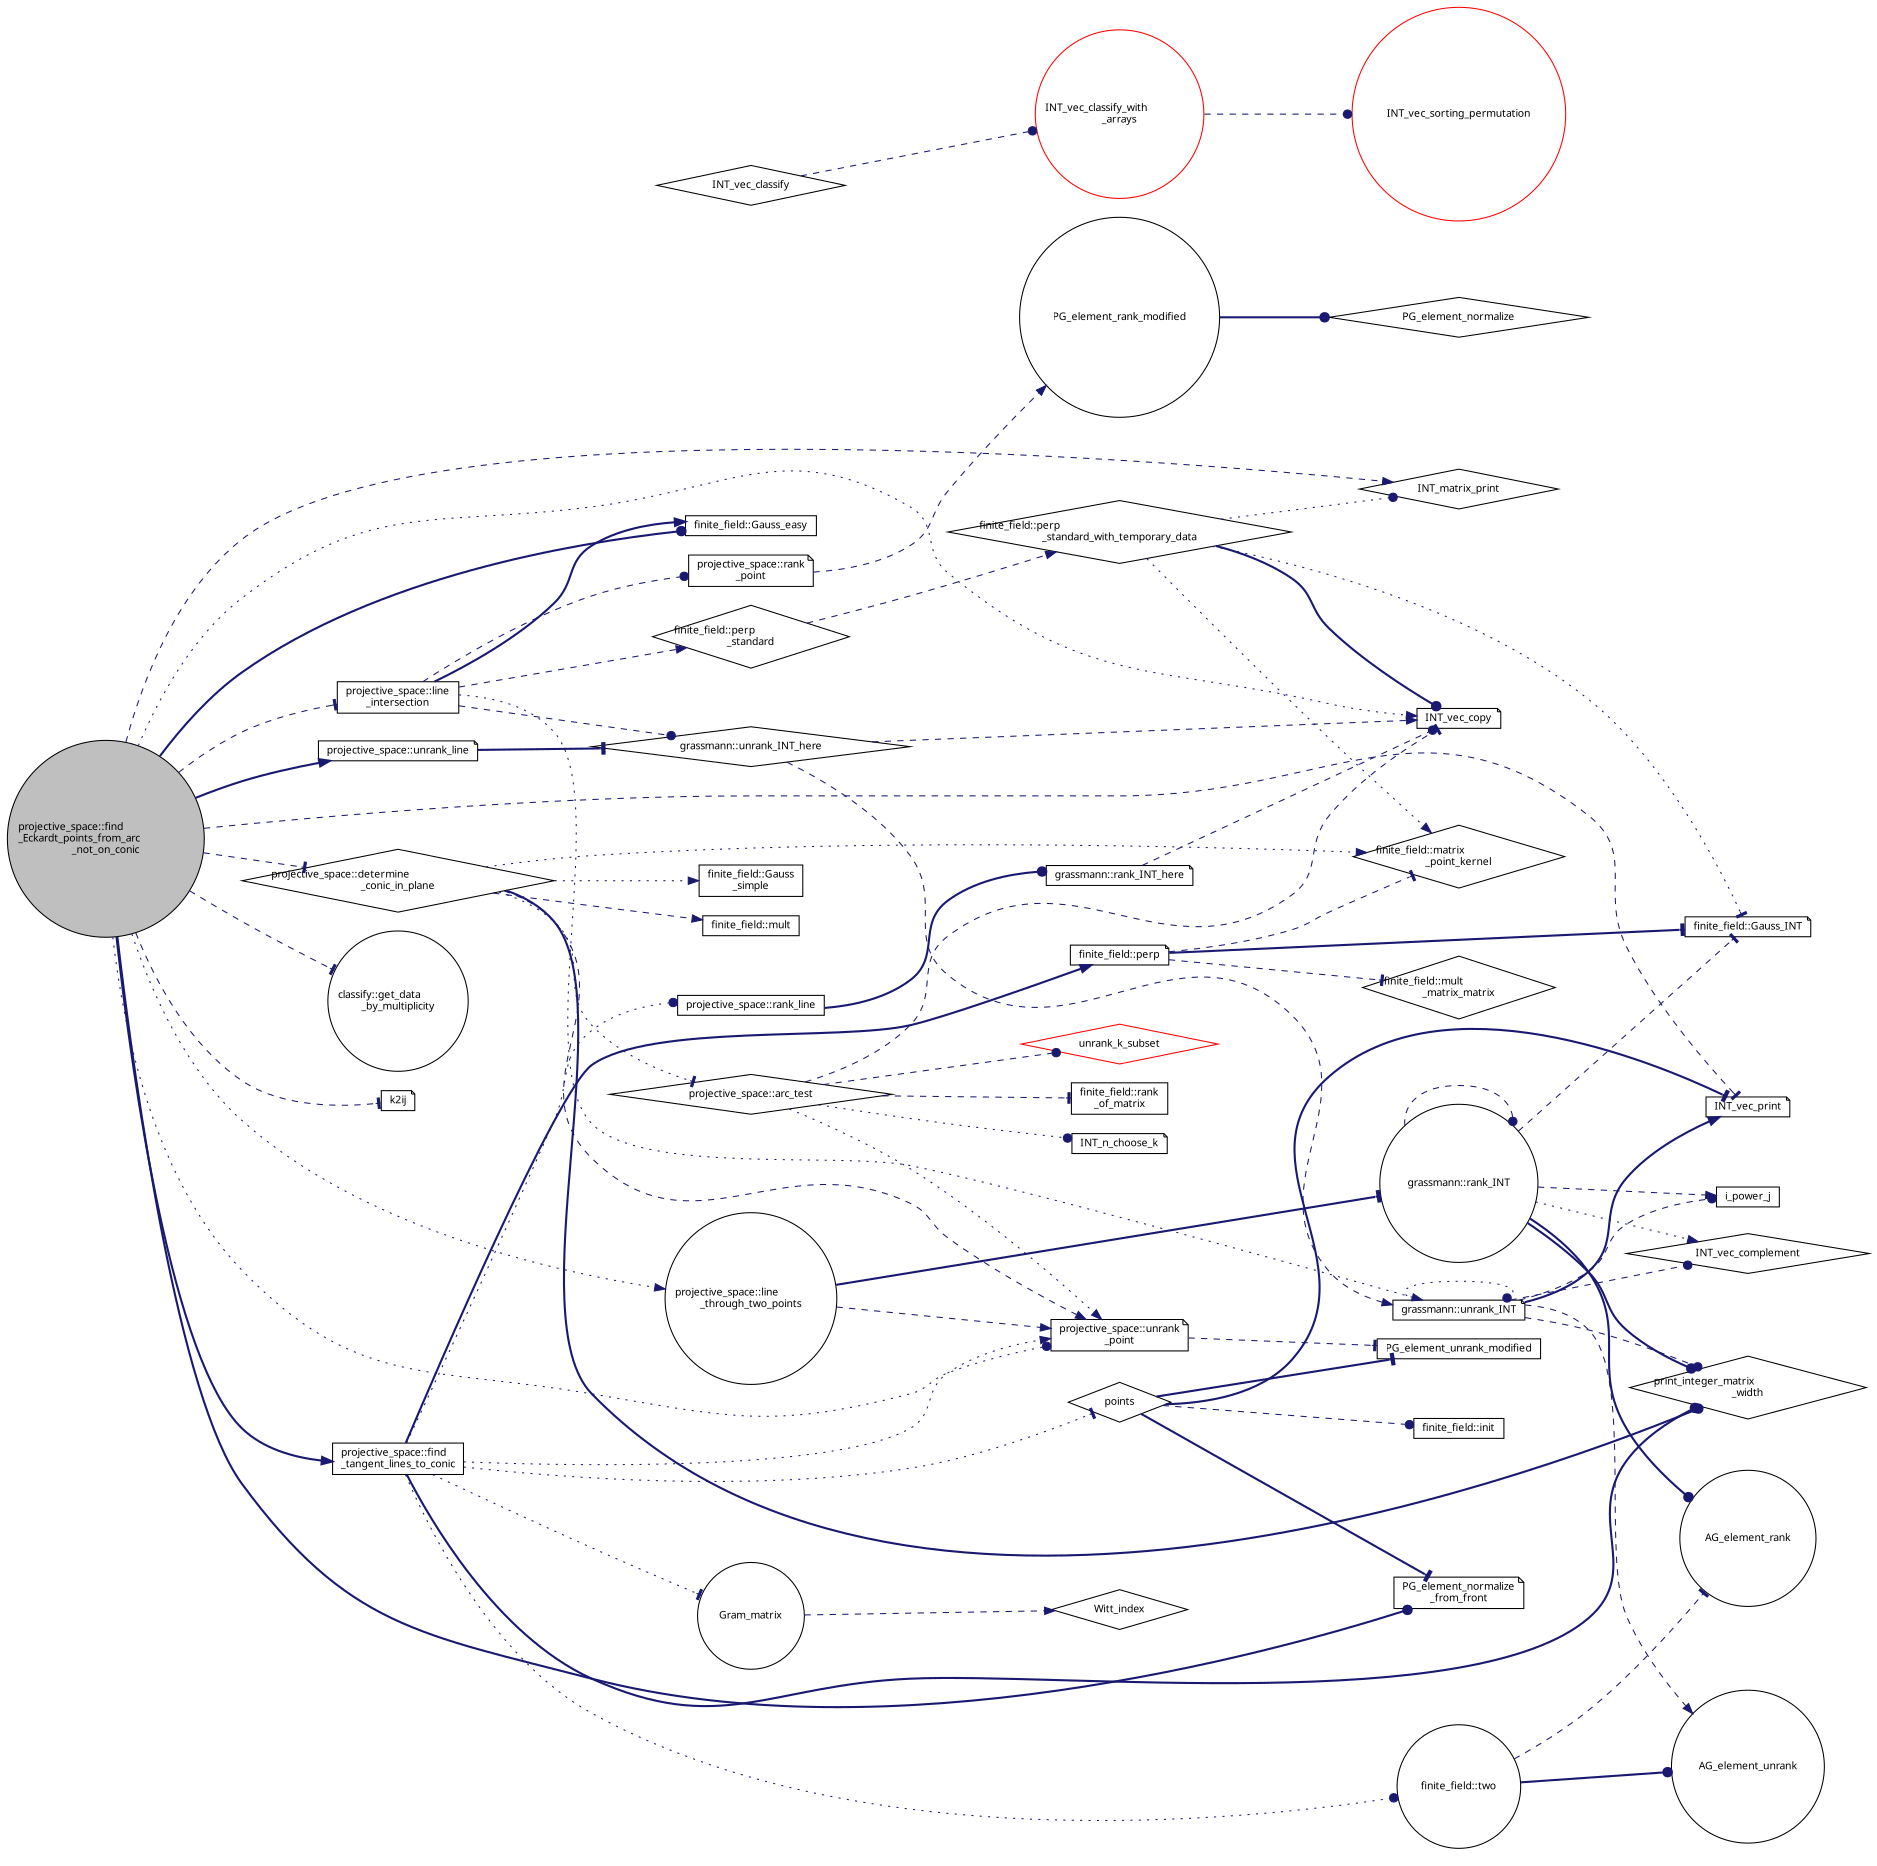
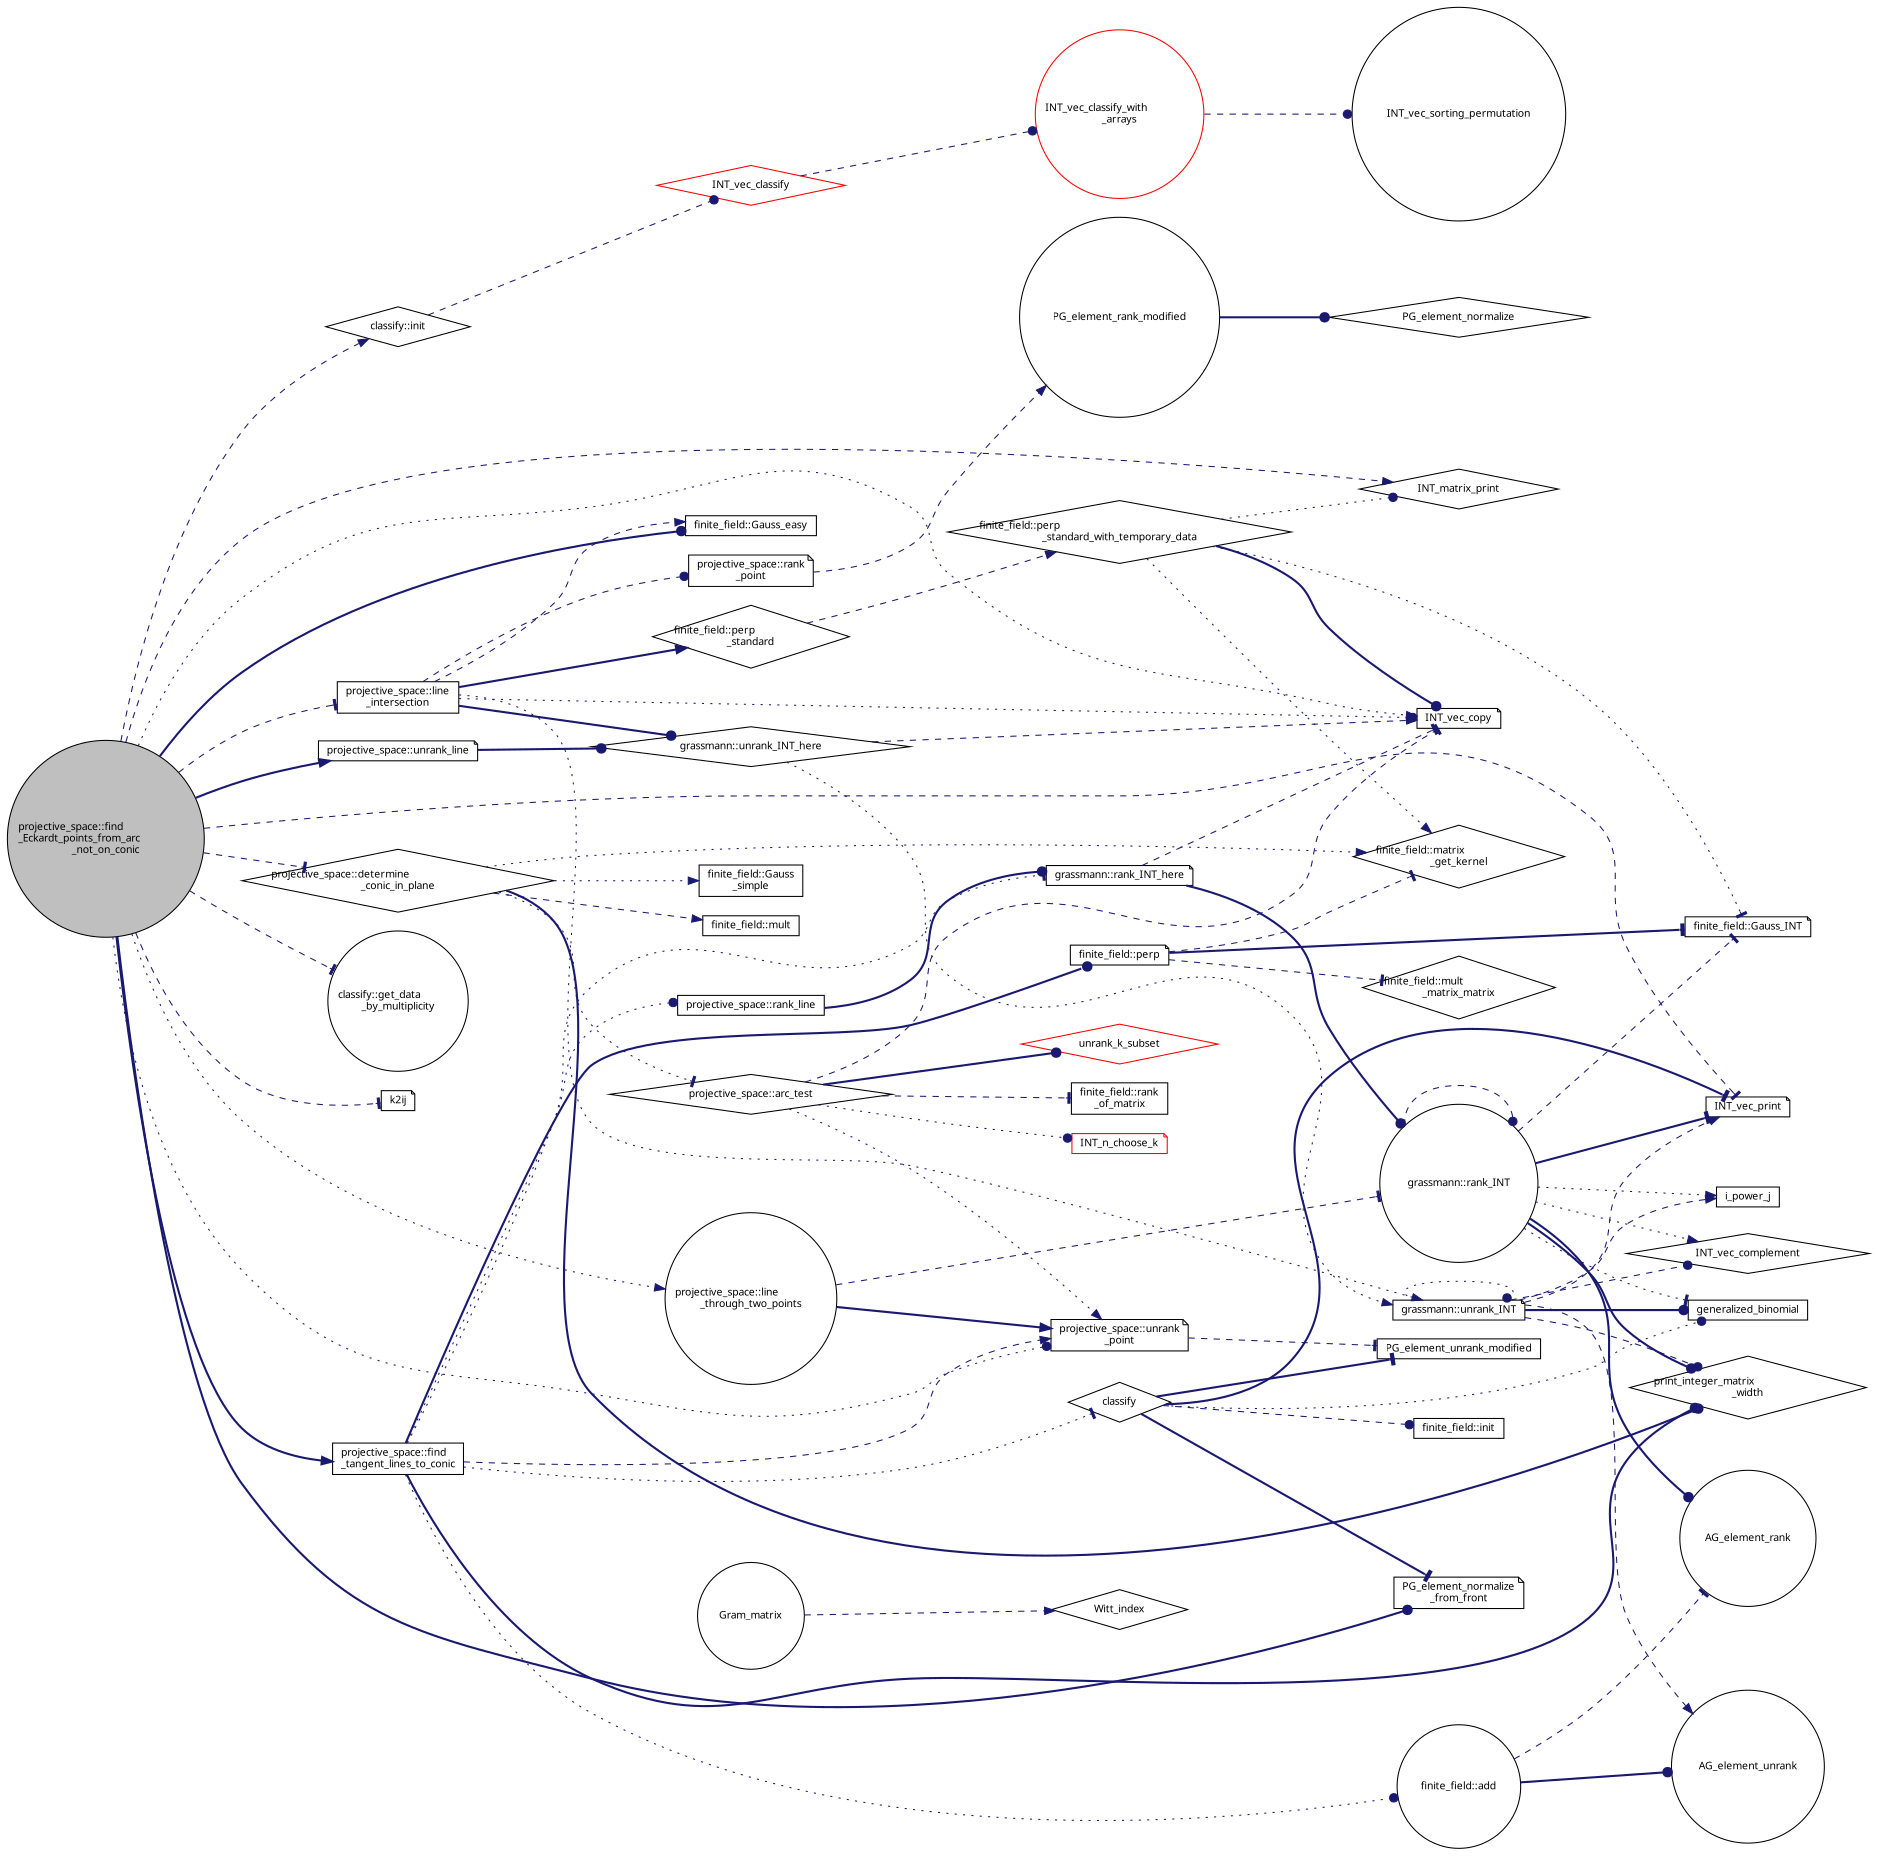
  digraph {
    fontname="Noto Sans"
    rankdir=LR
    node [color=black fillcolor=white fontname="Noto Sans" fontsize=10 shape=diamond style=filled]
    edge [arrowhead=dot color=midnightblue fontname="Noto Sans" fontsize=10 labelfontname=Helvetica labelfontsize=10 style=dashed]
    n1 [fillcolor=grey75 fontcolor=black height=0.2 label="projective_space::find\l_Eckardt_points_from_arc\l_not_on_conic" shape=circle width=0.4]
    n2 [height=0.2 label=INT_vec_print shape=note width=0.4]
    n3 [height=0.2 label="projective_space::line\l_through_two_points" shape=circle width=0.4]
    n4 [height=0.2 label="projective_space::unrank\l_point" shape=note width=0.4]
    n5 [height=0.2 label="projective_space::line\l_intersection" shape=box width=0.4]
    n6 [height=0.2 label=INT_vec_copy shape=note width=0.4]
    n7 [height=0.2 label=INT_matrix_print width=0.4]
    n8 [height=0.2 label="finite_field::Gauss_easy" shape=box width=0.4]
+   n9 [height=0.2 label="classify::init" width=0.4]
    n10 [height=0.2 label="classify::get_data\l_by_multiplicity" shape=circle width=0.4]
    n11 [height=0.2 label=k2ij shape=note width=0.4]
    n12 [height=0.2 label="projective_space::determine\l_conic_in_plane" width=0.4]
    n13 [height=0.2 label="PG_element_normalize\l_from_front" shape=note width=0.4]
    n14 [height=0.2 label="projective_space::find\l_tangent_lines_to_conic" shape=box width=0.4]
    n15 [height=0.2 label="projective_space::unrank_line" shape=note width=0.4]
    n16 [height=0.2 label="grassmann::rank_INT" shape=circle width=0.4]
    n17 [height=0.2 label=PG_element_unrank_modified shape=box width=0.4]
    n18 [height=0.2 label="grassmann::unrank_INT" shape=note width=0.4]
    n19 [height=0.2 label="finite_field::perp\l_standard" width=0.4]
    n20 [height=0.2 label="projective_space::rank\l_point" shape=note width=0.4]
    n21 [height=0.2 label="grassmann::unrank_INT_here" width=0.4]
-   n22 [height=0.2 label=INT_vec_classify width=0.4]
+   n22 [color=red height=0.2 label=INT_vec_classify width=0.4]
    n23 [height=0.2 label="print_integer_matrix\l_width" width=0.4]
-   n24 [height=0.2 label="finite_field::matrix\l_point_kernel" width=0.4]
+   n24 [height=0.2 label="finite_field::matrix\l_get_kernel" width=0.4]
    n25 [height=0.2 label="projective_space::arc_test" width=0.4]
    n26 [height=0.2 label="finite_field::mult" shape=box width=0.4]
    n27 [height=0.2 label="finite_field::Gauss\l_simple" shape=box width=0.4]
    n28 [height=0.2 label=Gram_matrix shape=circle width=0.4]
-   n29 [height=0.2 label="finite_field::two" shape=circle width=0.4]
-   n30 [height=0.2 label=points width=0.4]
+   n29 [height=0.2 label="finite_field::add" shape=circle width=0.4]
+   n30 [height=0.2 label=classify width=0.4]
    n31 [height=0.2 label="finite_field::perp" shape=note width=0.4]
    n32 [height=0.2 label="projective_space::rank_line" shape=box width=0.4]
    n33 [height=0.2 label="finite_field::Gauss_INT" shape=note width=0.4]
    n34 [height=0.2 label=INT_vec_complement width=0.4]
    n35 [height=0.2 label=i_power_j shape=box width=0.4]
+   n36 [height=0.2 label=generalized_binomial shape=box width=0.4]
    n37 [height=0.2 label=AG_element_rank shape=circle width=0.4]
    n38 [height=0.2 label=AG_element_unrank shape=circle width=0.4]
    n39 [height=0.2 label="finite_field::perp\l_standard_with_temporary_data" width=0.4]
    n40 [height=0.2 label=PG_element_rank_modified shape=circle width=0.4]
    n41 [height=0.2 label=PG_element_normalize width=0.4]
    n42 [color=red height=0.2 label="INT_vec_classify_with\l_arrays" shape=circle width=0.4]
-   n43 [color=red height=0.2 label=INT_vec_sorting_permutation shape=circle width=0.4]
-   n44 [height=0.2 label=INT_n_choose_k shape=note width=0.4]
+   n43 [height=0.2 label=INT_vec_sorting_permutation shape=circle width=0.4]
+   n44 [color=red height=0.2 label=INT_n_choose_k shape=note width=0.4]
    n45 [color=red height=0.2 label=unrank_k_subset width=0.4]
    n46 [height=0.2 label="finite_field::rank\l_of_matrix" shape=box width=0.4]
    n47 [height=0.2 label=Witt_index width=0.4]
    n48 [height=0.2 label="finite_field::init" shape=box width=0.4]
    n49 [height=0.2 label="finite_field::mult\l_matrix_matrix" width=0.4]
    n50 [height=0.2 label="grassmann::rank_INT_here" shape=note width=0.4]
    n1 -> n2 [arrowhead=tee]
    n1 -> n3 [arrowhead=normal style=dotted]
    n1 -> n4 [style=dotted]
    n1 -> n5 [arrowhead=tee]
    n1 -> n6 [arrowhead=normal style=dotted]
    n1 -> n7 [arrowhead=normal]
    n1 -> n8 [style=bold]
+   n1 -> n9 [arrowhead=normal]
    n1 -> n10 [arrowhead=tee]
    n1 -> n11 [arrowhead=tee]
    n1 -> n12 [arrowhead=tee]
    n1 -> n13 [style=bold]
    n1 -> n14 [arrowhead=normal style=bold]
    n1 -> n15 [arrowhead=normal style=bold]
-   n3 -> n4 [arrowhead=normal]
-   n3 -> n16 [arrowhead=tee style=bold]
+   n3 -> n4 [arrowhead=normal style=bold]
+   n3 -> n16 [arrowhead=tee]
    n4 -> n17 [arrowhead=tee]
-   n5 -> n8 [arrowhead=normal style=bold]
+   n5 -> n6 [style=dotted]
+   n5 -> n8 [arrowhead=normal]
    n5 -> n18 [arrowhead=normal style=dotted]
-   n5 -> n19 [arrowhead=normal]
+   n5 -> n19 [arrowhead=normal style=bold]
    n5 -> n20
-   n5 -> n21
-   n12 -> n4 [arrowhead=normal]
+   n5 -> n21 [style=bold]
+   n9 -> n22
    n12 -> n23 [style=bold]
    n12 -> n24 [arrowhead=normal style=dotted]
    n12 -> n25 [arrowhead=tee style=dotted]
    n12 -> n26 [arrowhead=normal]
    n12 -> n27 [arrowhead=normal style=dotted]
-   n14 -> n4 [arrowhead=normal style=dotted]
+   n14 -> n4 [arrowhead=normal]
    n14 -> n23 [style=bold]
-   n14 -> n28 [arrowhead=tee style=dotted]
+   n14 -> n50 [arrowhead=tee style=dotted]
    n14 -> n29 [style=dotted]
    n14 -> n30 [arrowhead=tee style=dotted]
-   n14 -> n31 [arrowhead=normal style=bold]
+   n14 -> n31 [style=bold]
    n14 -> n32 [style=dotted]
-   n15 -> n21 [arrowhead=tee style=bold]
+   n15 -> n21 [style=bold]
+   n16 -> n2 [arrowhead=tee style=bold]
    n16 -> n16
    n16 -> n23 [style=bold]
    n16 -> n33 [arrowhead=tee]
    n16 -> n34 [arrowhead=normal style=dotted]
-   n16 -> n35 [arrowhead=normal]
+   n16 -> n35 [arrowhead=normal style=dotted]
+   n16 -> n36 [arrowhead=tee style=dotted]
    n16 -> n37 [style=bold]
-   n18 -> n2 [arrowhead=normal style=bold]
+   n18 -> n2 [arrowhead=normal]
    n18 -> n18 [style=dotted]
    n18 -> n23
    n18 -> n34
-   n18 -> n35
+   n18 -> n35 [arrowhead=normal]
+   n18 -> n36 [style=bold]
    n18 -> n38 [arrowhead=normal]
    n19 -> n39 [arrowhead=normal]
    n20 -> n40 [arrowhead=normal]
    n21 -> n6 [arrowhead=normal]
-   n21 -> n18 [arrowhead=normal]
+   n21 -> n18 [arrowhead=normal style=dotted]
    n22 -> n42
    n25 -> n4 [arrowhead=normal style=dotted]
    n25 -> n6 [arrowhead=tee]
    n25 -> n44 [style=dotted]
-   n25 -> n45
+   n25 -> n45 [style=bold]
    n25 -> n46 [arrowhead=tee]
    n28 -> n47 [arrowhead=normal]
    n29 -> n37 [arrowhead=tee]
    n29 -> n38 [style=bold]
    n30 -> n2 [arrowhead=tee style=bold]
    n30 -> n13 [arrowhead=tee style=bold]
    n30 -> n17 [arrowhead=tee style=bold]
+   n30 -> n36 [style=dotted]
    n30 -> n48
    n31 -> n24 [arrowhead=tee]
    n31 -> n33 [arrowhead=tee style=bold]
    n31 -> n49 [arrowhead=tee]
    n32 -> n50 [style=bold]
    n39 -> n6 [style=bold]
    n39 -> n7 [style=dotted]
    n39 -> n24 [arrowhead=normal style=dotted]
    n39 -> n33 [arrowhead=tee style=dotted]
    n40 -> n41 [style=bold]
    n42 -> n43
-   n50 -> n6
+   n50 -> n6 [arrowhead=tee]
+   n50 -> n16 [style=bold]
  }
